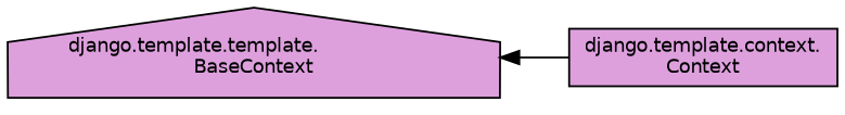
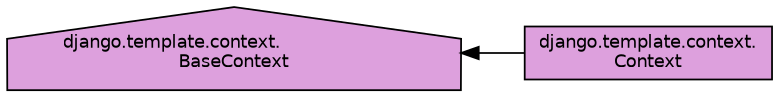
  digraph {
    rankdir=LR
    node [color=black fillcolor=plum fontname=Helvetica fontsize=10 style=filled]
    n1 [fontcolor=black height=0.2 label="django.template.context.\lContext" shape=box width=0.4]
-   n2 [height=0.2 label="django.template.template.\lBaseContext" shape=house width=0.4]
+   n2 [height=0.2 label="django.template.context.\lBaseContext" shape=house width=0.4]
    n2 -> n1 [color=black dir=back fontname=Helvetica fontsize=10 labelfontname=Helvetica labelfontsize=10 style=solid]
  }
